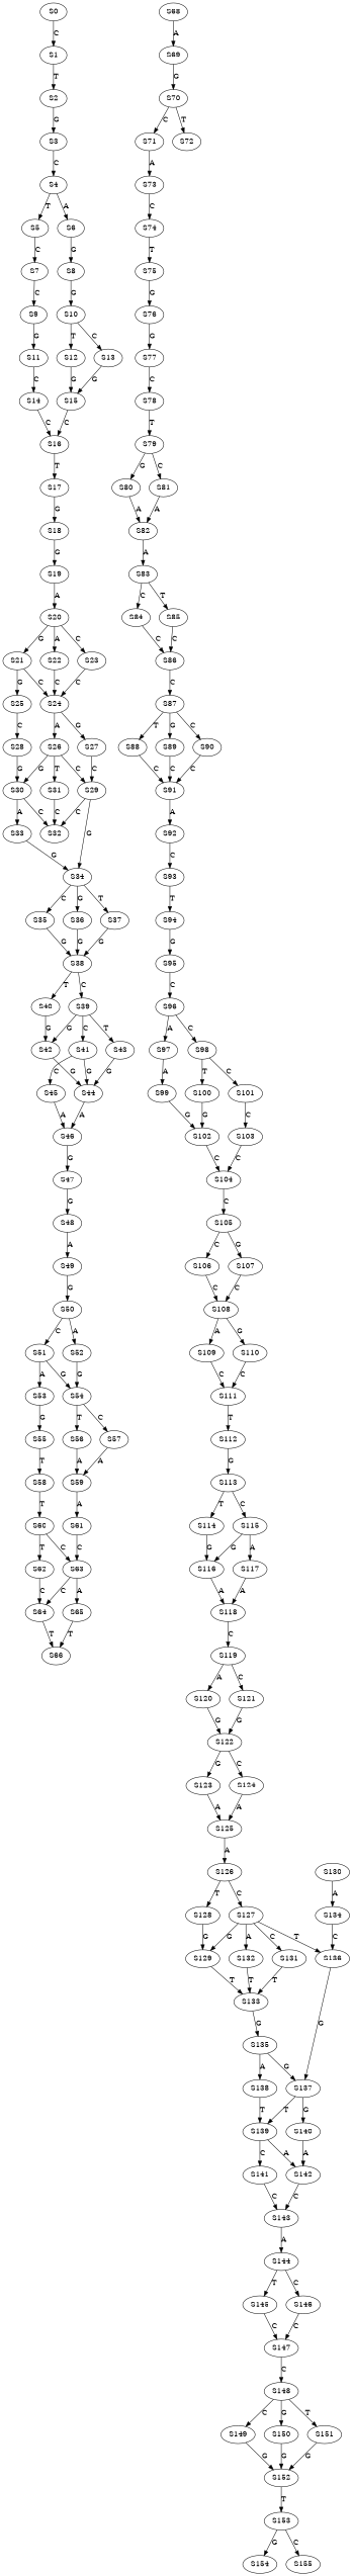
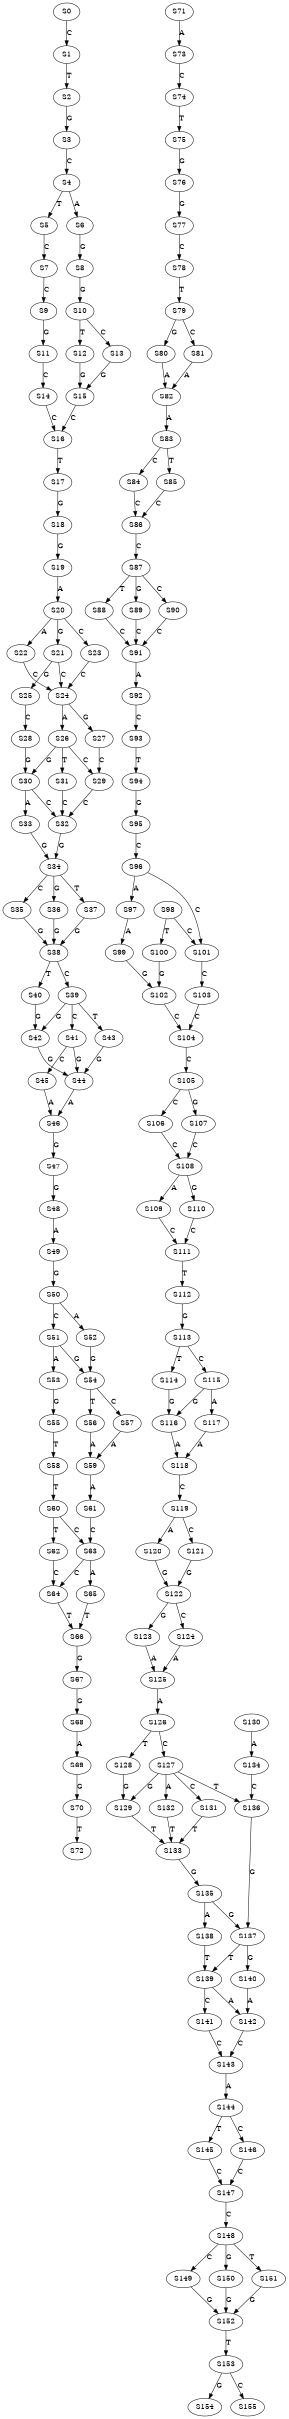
  strict digraph {
    S0
    S1
    S2
    S3
    S4
    S5
    S6
    S7
    S8
    S9
    S10
    S11
    S12
    S13
    S14
    S15
    S16
    S17
    S18
    S19
    S20
    S21
    S22
    S23
    S24
    S25
    S26
    S27
    S28
    S29
    S30
    S31
    S32
    S33
    S34
    S35
    S36
    S37
    S38
    S39
    S40
    S41
    S42
    S43
    S44
    S45
    S46
    S47
    S48
    S49
    S50
    S51
    S52
    S53
    S54
    S55
    S56
    S57
    S58
    S59
    S60
    S61
    S62
    S63
    S64
    S65
    S66
+   S67
    S68
    S69
    S70
    S71
    S72
    S73
    S74
    S75
    S76
    S77
    S78
    S79
    S80
    S81
    S82
    S83
    S84
    S85
    S86
    S87
    S88
    S89
    S90
    S91
    S92
    S93
    S94
    S95
    S96
    S97
    S98
    S99
    S100
    S101
    S102
    S103
    S104
    S105
    S106
    S107
    S108
    S109
    S110
    S111
    S112
    S113
    S114
    S115
    S116
    S117
    S118
    S119
    S120
    S121
    S122
    S123
    S124
    S125
    S126
    S127
    S128
    S129
    S131
    S132
    S136
    S133
    S130
    S134
    S135
    S137
    S138
    S139
    S140
    S141
    S142
    S143
    S144
    S145
    S146
    S147
    S148
    S149
    S150
    S151
    S152
    S153
    S154
    S155
    S0 -> S1 [label=C]
    S1 -> S2 [label=T]
    S2 -> S3 [label=G]
    S3 -> S4 [label=C]
    S4 -> S5 [label=T]
    S4 -> S6 [label=A]
    S5 -> S7 [label=C]
    S6 -> S8 [label=G]
    S7 -> S9 [label=C]
    S8 -> S10 [label=G]
    S9 -> S11 [label=G]
    S10 -> S12 [label=T]
    S10 -> S13 [label=C]
    S11 -> S14 [label=C]
    S12 -> S15 [label=G]
    S13 -> S15 [label=G]
    S14 -> S16 [label=C]
    S15 -> S16 [label=C]
    S16 -> S17 [label=T]
    S17 -> S18 [label=G]
    S18 -> S19 [label=G]
    S19 -> S20 [label=A]
    S20 -> S21 [label=G]
    S20 -> S22 [label=A]
    S20 -> S23 [label=C]
    S21 -> S24 [label=C]
    S21 -> S25 [label=G]
    S22 -> S24 [label=C]
    S23 -> S24 [label=C]
    S24 -> S26 [label=A]
    S24 -> S27 [label=G]
    S25 -> S28 [label=C]
    S26 -> S29 [label=C]
    S26 -> S30 [label=G]
    S26 -> S31 [label=T]
    S27 -> S29 [label=C]
    S28 -> S30 [label=G]
    S29 -> S32 [label=C]
    S30 -> S32 [label=C]
    S30 -> S33 [label=A]
    S31 -> S32 [label=C]
-   S29 -> S34 [label=G]
+   S32 -> S34 [label=G]
    S33 -> S34 [label=G]
    S34 -> S35 [label=C]
    S34 -> S36 [label=G]
    S34 -> S37 [label=T]
    S35 -> S38 [label=G]
    S36 -> S38 [label=G]
    S37 -> S38 [label=G]
    S38 -> S39 [label=C]
    S38 -> S40 [label=T]
    S39 -> S41 [label=C]
    S39 -> S42 [label=G]
    S39 -> S43 [label=T]
    S40 -> S42 [label=G]
    S41 -> S44 [label=G]
    S41 -> S45 [label=C]
    S42 -> S44 [label=G]
    S43 -> S44 [label=G]
    S44 -> S46 [label=A]
    S45 -> S46 [label=A]
    S46 -> S47 [label=G]
    S47 -> S48 [label=G]
    S48 -> S49 [label=A]
    S49 -> S50 [label=G]
    S50 -> S51 [label=C]
    S50 -> S52 [label=A]
    S51 -> S53 [label=A]
    S51 -> S54 [label=G]
    S52 -> S54 [label=G]
    S53 -> S55 [label=G]
    S54 -> S56 [label=T]
    S54 -> S57 [label=C]
    S55 -> S58 [label=T]
    S56 -> S59 [label=A]
    S57 -> S59 [label=A]
    S58 -> S60 [label=T]
    S59 -> S61 [label=A]
    S60 -> S62 [label=T]
    S60 -> S63 [label=C]
    S61 -> S63 [label=C]
    S62 -> S64 [label=C]
    S63 -> S64 [label=C]
    S63 -> S65 [label=A]
    S64 -> S66 [label=T]
    S65 -> S66 [label=T]
+   S66 -> S67 [label=G]
+   S67 -> S68 [label=G]
    S68 -> S69 [label=A]
    S69 -> S70 [label=G]
-   S70 -> S71 [label=C]
    S70 -> S72 [label=T]
    S71 -> S73 [label=A]
    S73 -> S74 [label=C]
    S74 -> S75 [label=T]
    S75 -> S76 [label=G]
    S76 -> S77 [label=G]
    S77 -> S78 [label=C]
    S78 -> S79 [label=T]
    S79 -> S80 [label=G]
    S79 -> S81 [label=C]
    S80 -> S82 [label=A]
    S81 -> S82 [label=A]
    S82 -> S83 [label=A]
    S83 -> S84 [label=C]
    S83 -> S85 [label=T]
    S84 -> S86 [label=C]
    S85 -> S86 [label=C]
    S86 -> S87 [label=C]
    S87 -> S88 [label=T]
    S87 -> S89 [label=G]
    S87 -> S90 [label=C]
    S88 -> S91 [label=C]
    S89 -> S91 [label=C]
    S90 -> S91 [label=C]
    S91 -> S92 [label=A]
    S92 -> S93 [label=C]
    S93 -> S94 [label=T]
    S94 -> S95 [label=G]
    S95 -> S96 [label=C]
    S96 -> S97 [label=A]
-   S96 -> S98 [label=C]
+   S96 -> S101 [label=C]
    S97 -> S99 [label=A]
    S98 -> S100 [label=T]
    S98 -> S101 [label=C]
    S99 -> S102 [label=G]
    S100 -> S102 [label=G]
    S101 -> S103 [label=C]
    S102 -> S104 [label=C]
    S103 -> S104 [label=C]
    S104 -> S105 [label=C]
    S105 -> S106 [label=C]
    S105 -> S107 [label=G]
    S106 -> S108 [label=C]
    S107 -> S108 [label=C]
    S108 -> S109 [label=A]
    S108 -> S110 [label=G]
    S109 -> S111 [label=C]
    S110 -> S111 [label=C]
    S111 -> S112 [label=T]
    S112 -> S113 [label=G]
    S113 -> S114 [label=T]
    S113 -> S115 [label=C]
    S114 -> S116 [label=G]
    S115 -> S116 [label=G]
    S115 -> S117 [label=A]
    S116 -> S118 [label=A]
    S117 -> S118 [label=A]
    S118 -> S119 [label=C]
    S119 -> S120 [label=A]
    S119 -> S121 [label=C]
    S120 -> S122 [label=G]
    S121 -> S122 [label=G]
    S122 -> S123 [label=G]
    S122 -> S124 [label=C]
    S123 -> S125 [label=A]
    S124 -> S125 [label=A]
    S125 -> S126 [label=A]
    S126 -> S127 [label=C]
    S126 -> S128 [label=T]
    S127 -> S129 [label=G]
    S127 -> S131 [label=C]
    S127 -> S132 [label=A]
    S127 -> S136 [label=T]
    S128 -> S129 [label=G]
    S129 -> S133 [label=T]
    S131 -> S133 [label=T]
    S132 -> S133 [label=T]
    S136 -> S137 [label=G]
    S133 -> S135 [label=G]
    S130 -> S134 [label=A]
    S134 -> S136 [label=C]
    S135 -> S137 [label=G]
    S135 -> S138 [label=A]
    S137 -> S139 [label=T]
    S137 -> S140 [label=G]
    S138 -> S139 [label=T]
    S139 -> S141 [label=C]
    S139 -> S142 [label=A]
    S140 -> S142 [label=A]
    S141 -> S143 [label=C]
    S142 -> S143 [label=C]
    S143 -> S144 [label=A]
    S144 -> S145 [label=T]
    S144 -> S146 [label=C]
    S145 -> S147 [label=C]
    S146 -> S147 [label=C]
    S147 -> S148 [label=C]
    S148 -> S149 [label=C]
    S148 -> S150 [label=G]
    S148 -> S151 [label=T]
    S149 -> S152 [label=G]
    S150 -> S152 [label=G]
    S151 -> S152 [label=G]
    S152 -> S153 [label=T]
    S153 -> S154 [label=G]
    S153 -> S155 [label=C]
  }
